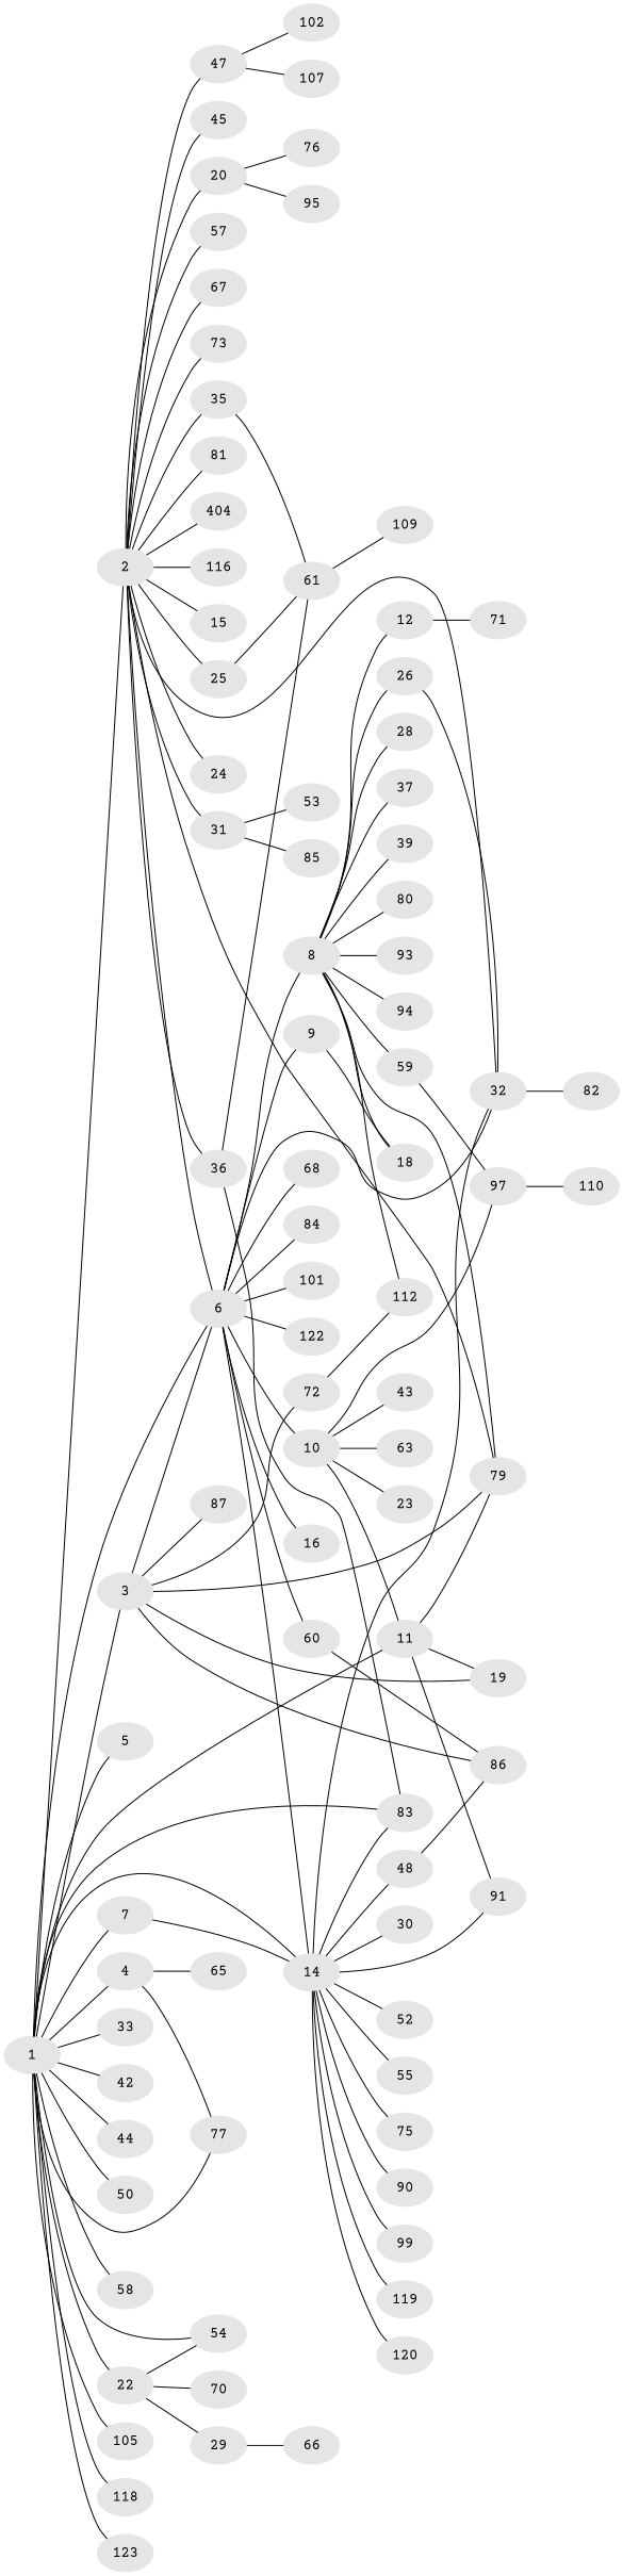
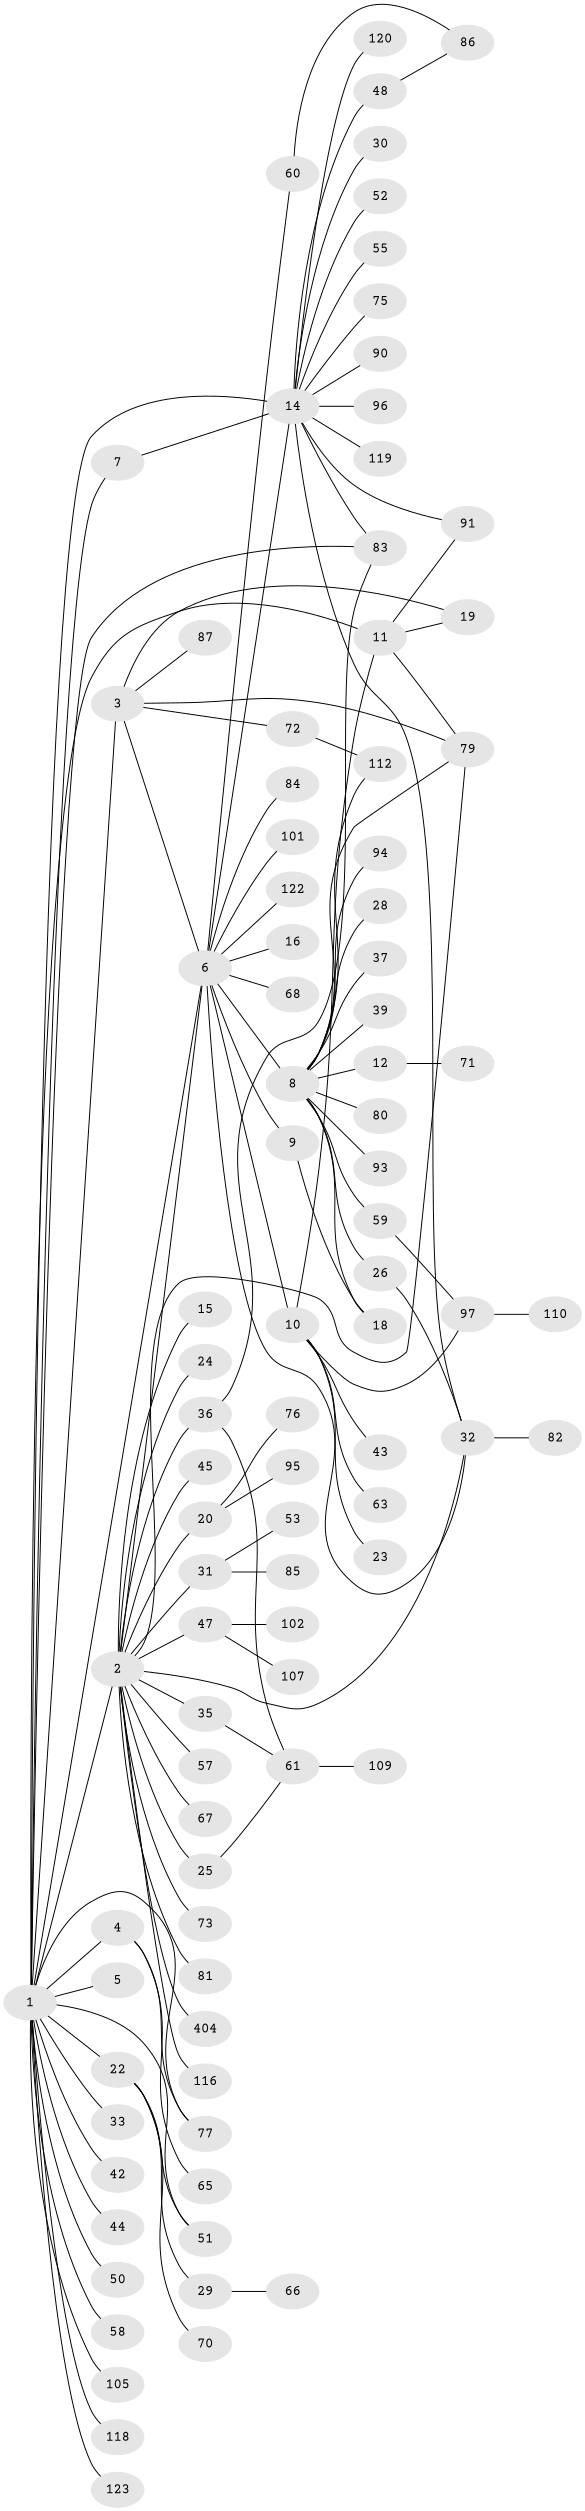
  graph {
    fontname="Courier Prime"
    rankdir=LR
    node [color=gray90 fontname="Courier Prime" style=filled]
    edge [fontname="Courier Prime"]
    1 [super="+40"]
    2 [super="+41"]
    3 [super="+56"]
    4 [super="+34"]
    5
    6 [super="+13"]
    7
    11 [super="+114"]
    14 [super="+21"]
    22 [super="+62"]
    33
    42
    44
    50
-   51 [super="+113" label=54]
+   51 [super="+113"]
    58 [super="+121"]
    77
    83 [super="+111"]
    105
    118
    123
    15 [super="+38"]
    20
    24
    25
    31 [super="+54"]
    32 [super="+98"]
    35 [super="+88"]
    36 [super="+78"]
    45
    47 [super="+69"]
    57
    67
    73
    79 [super="+96"]
    81
    n37 [label=404]
    116
    19
    72 [super="+89"]
    86 [super="+106"]
    87
    65
    8 [super="+27"]
    9 [super="+115"]
    10 [super="+17"]
    16 [super="+92"]
    60 [super="+103"]
    68
    84
    101
    122
    91 [super="+108"]
    30
    48 [super="+64"]
    52 [super="+117"]
    55
    75
    90
-   99
+   99 [label=96]
    119
    120
    29 [super="+46"]
    70
    76
    95
    61 [super="+74"]
    53
    85
    82
    102
    107
    112
    12 [super="+49"]
    18
    26
    28
    37
    39
    59
    80
    93
    94
    23
    43
    63
    97 [super="+100"]
    71
    110
    66
    109
    1 -- 2
    1 -- 3
    1 -- 4
    1 -- 5
    1 -- 6
    1 -- 7
    1 -- 11
    1 -- 14
    1 -- 22
    1 -- 33
    1 -- 42
    1 -- 44
    1 -- 50
    1 -- 51
    1 -- 58
    1 -- 77
    1 -- 83
    1 -- 105
    1 -- 118
    1 -- 123
    2 -- 6
    2 -- 15
    2 -- 20
    2 -- 24
    2 -- 25
    2 -- 31
    2 -- 32
    2 -- 35
    2 -- 36
    2 -- 45
    2 -- 47
    2 -- 57
    2 -- 67
    2 -- 73
    2 -- 79
    2 -- 81
    2 -- n37
    2 -- 116
    3 -- 6
    3 -- 79
    3 -- 19
    3 -- 72
-   3 -- 86
    3 -- 87
    4 -- 77
    4 -- 65
    6 -- 14
    6 -- 32
    6 -- 8
    6 -- 9
    6 -- 10
    6 -- 16
    6 -- 60
    6 -- 68
    6 -- 84
    6 -- 101
    6 -- 122
    7 -- 14
    11 -- 79
    11 -- 19
    11 -- 91
    14 -- 83
    14 -- 32
    14 -- 91
    14 -- 30
    14 -- 48
    14 -- 52
    14 -- 55
    14 -- 75
    14 -- 90
    14 -- 99
    14 -- 119
    14 -- 120
    22 -- 51
    22 -- 29
    22 -- 70
    20 -- 76
    20 -- 95
    25 -- 61
    31 -- 53
    31 -- 85
    32 -- 82
    35 -- 61
    36 -- 83
    36 -- 61
    47 -- 102
    47 -- 107
    72 -- 112
    8 -- 79
    8 -- 112
    8 -- 12
    8 -- 18
    8 -- 26
    8 -- 28
    8 -- 37
    8 -- 39
    8 -- 59
    8 -- 80
    8 -- 93
    8 -- 94
    9 -- 18
    10 -- 11
    10 -- 23
    10 -- 43
    10 -- 63
    10 -- 97
    60 -- 86
    48 -- 86
    29 -- 66
    61 -- 109
    12 -- 71
    26 -- 32
    59 -- 97
    97 -- 110
  }
